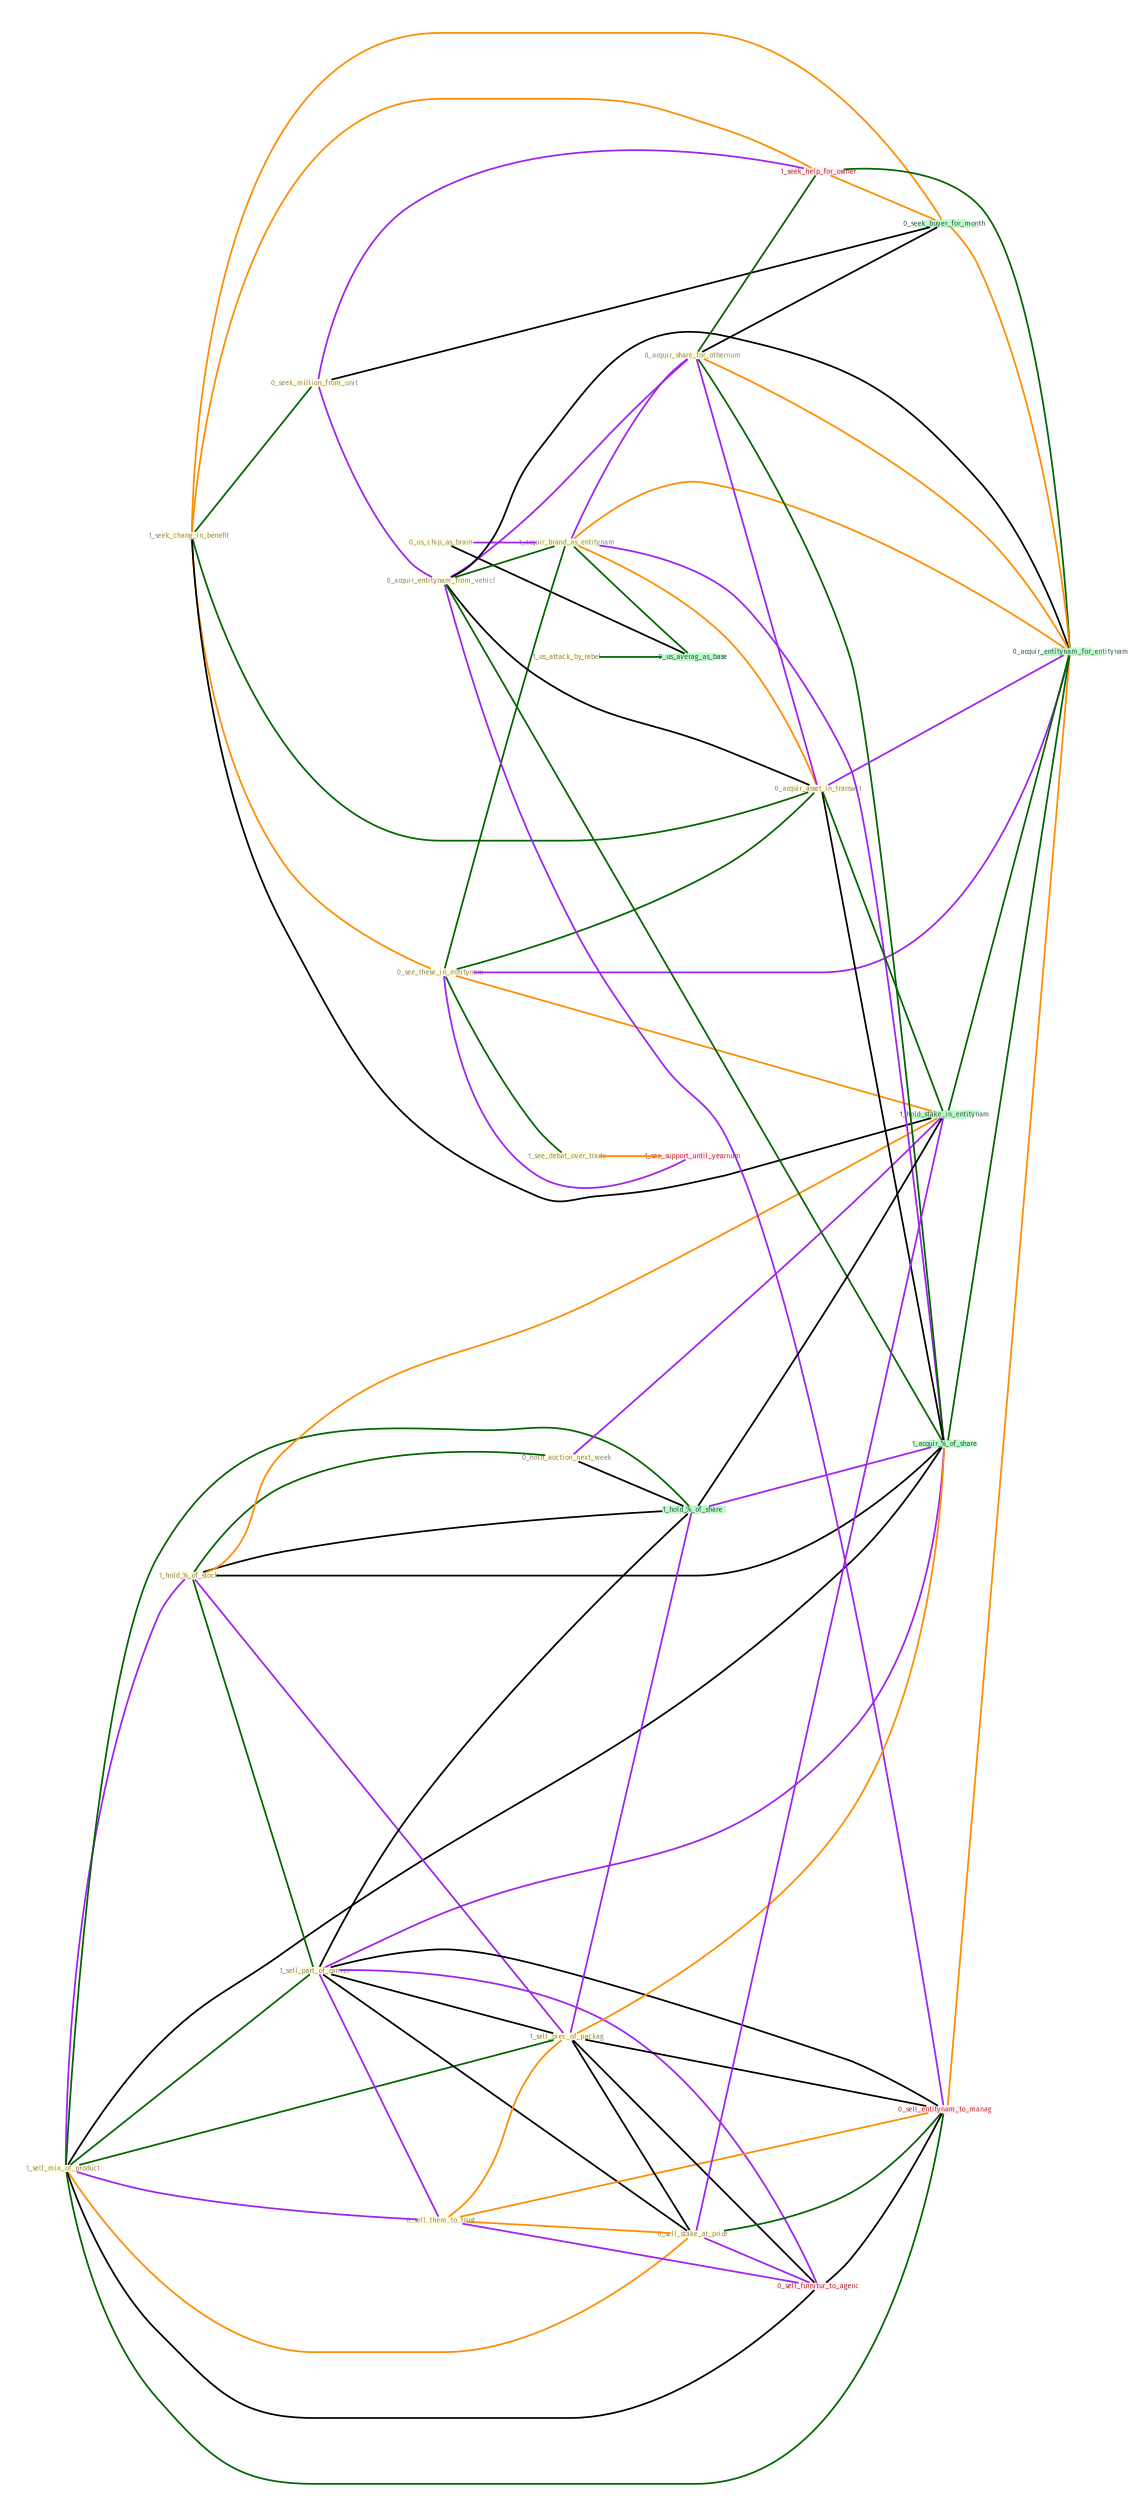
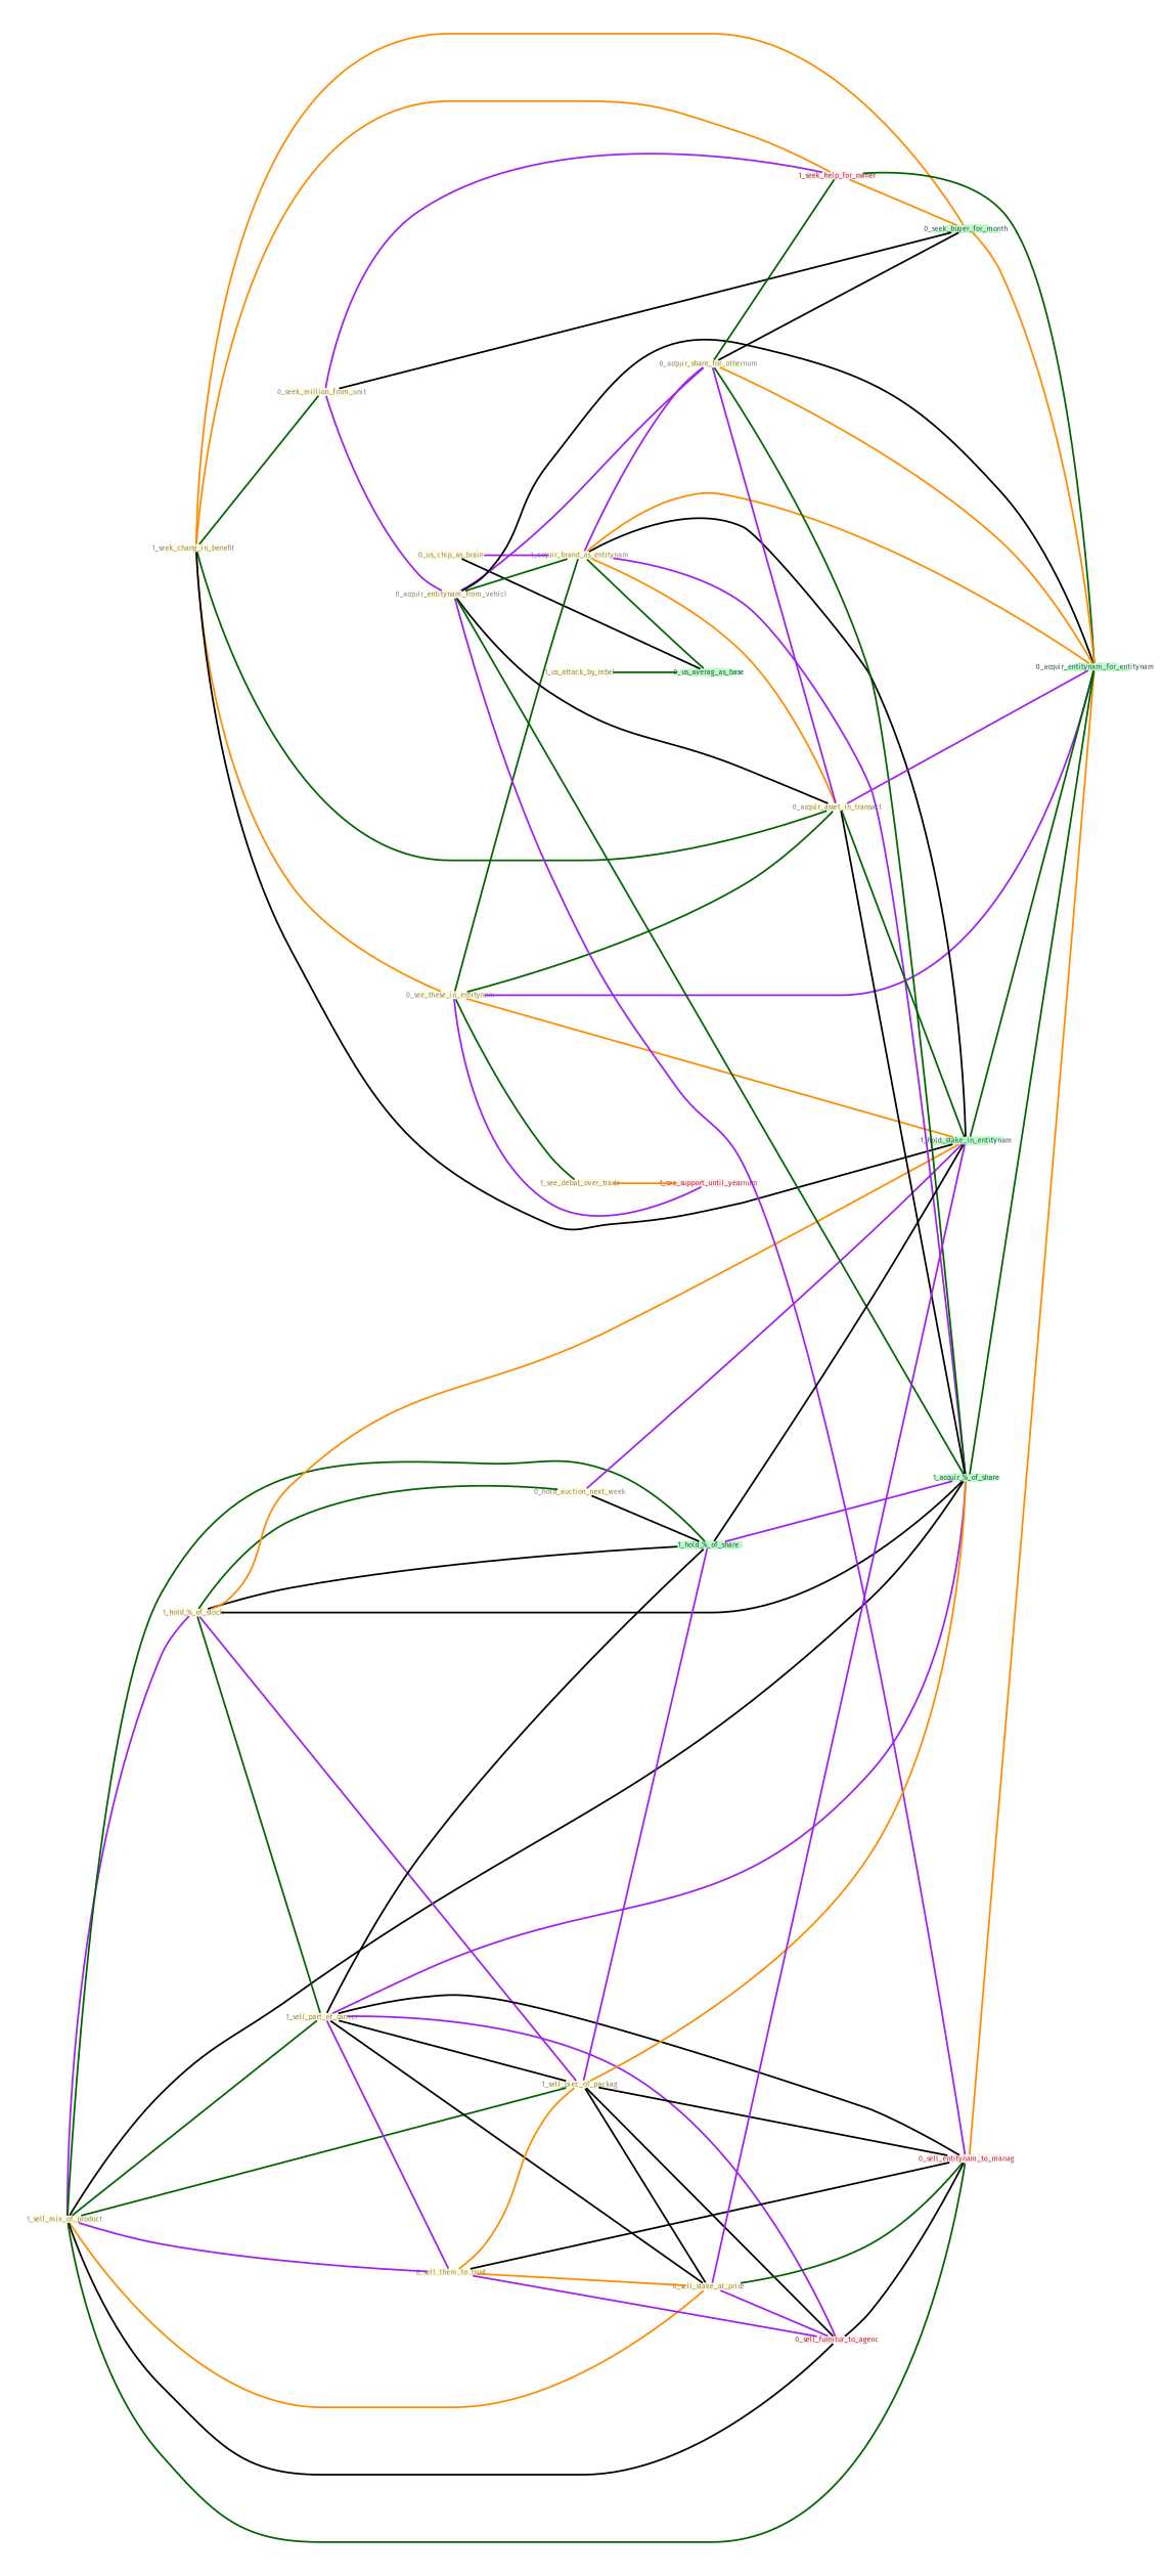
  graph {
    fontname="Fira Sans"
    rankdir=LR
    node [color="#ffffe0" fixedsize=true fontcolor="#8b7d6b" fontname="Fira Sans" fontsize=4 shape=octagon style=filled]
    edge [color=purple fontname="Fira Sans" w=1]
    "0_us_chip_as_brain " [height=.06 shape=cylinder width=.5]
    "1_sell_mix_of_product " [height=.06 shape=cylinder width=.5]
    "1_seek_chang_in_benefit " [height=.06 width=.5]
    "1_hold_%_of_stock " [height=.06 shape=parallelogram width=.5]
    "1_sell_part_of_carrier " [height=.06 shape=trapezium width=.5]
    "0_seek_million_from_unit " [height=.06 shape=cylinder width=.5]
    "0_see_these_in_entitynam " [height=.06 width=.5]
    "1_us_attack_by_rebel " [height=.06 width=.5]
    "0_hold_auction_next_week " [height=.06 width=.5]
    "0_acquir_entitynam_from_vehicl " [height=.06 shape=trapezium width=.5]
    "0_sell_them_to_trust " [height=.06 shape=parallelogram width=.5]
    "1_see_debat_over_trade " [height=.06 shape=cylinder width=.5]
    "1_acquir_brand_as_entitynam " [height=.06 shape=cylinder width=.5]
    "0_acquir_share_for_othernum " [height=.06 shape=trapezium width=.5]
    "1_sell_piec_of_packag " [height=.06 width=.5]
    "0_acquir_asset_in_transact " [height=.06 shape=cylinder width=.5]
    "0_sell_stake_at_price " [height=.06 shape=parallelogram width=.5]
    "1_seek_help_for_owner " [color="#fff0f5" fontcolor="#b22222" height=.06 width=.5]
    "1_see_support_until_yearnum " [color="#fff0f5" fontcolor="#b22222" height=.06 width=.5]
    "0_sell_furnitur_to_agenc " [color="#fff0f5" fontcolor="#b22222" height=.06 shape=cylinder width=.5]
    "0_sell_entitynam_to_manag " [color="#fff0f5" fontcolor="#b22222" height=.06 shape=parallelogram width=.5]
    "0_us_averag_as_base " [color="#BDFCC9" fontcolor="#2f4f4f" height=.06 width=.5]
    "1_hold_%_of_share " [color="#BDFCC9" fontcolor="#2f4f4f" height=.06 shape=cylinder width=.5]
    "1_acquir_%_of_share " [color="#BDFCC9" fontcolor="#2f4f4f" height=.06 width=.5]
    "1_hold_stake_in_entitynam " [color="#BDFCC9" fontcolor="#2f4f4f" height=.06 shape=parallelogram width=.5]
    "0_seek_buyer_for_month " [color="#BDFCC9" fontcolor="#2f4f4f" height=.06 shape=trapezium width=.5]
    "0_acquir_entitynam_for_entitynam " [color="#BDFCC9" fontcolor="#2f4f4f" height=.06 shape=trapezium width=.5]
    subgraph sub_1 {
      "0_us_chip_as_brain "
      "1_sell_mix_of_product "
      "1_seek_chang_in_benefit "
      "1_hold_%_of_stock "
      "1_sell_part_of_carrier "
      "0_seek_million_from_unit "
      "0_see_these_in_entitynam "
      "1_us_attack_by_rebel "
      "0_hold_auction_next_week "
      "0_acquir_entitynam_from_vehicl "
      "0_sell_them_to_trust "
      "1_see_debat_over_trade "
      "1_acquir_brand_as_entitynam "
      "0_acquir_share_for_othernum "
      "1_sell_piec_of_packag "
      "0_acquir_asset_in_transact "
      "0_sell_stake_at_price "
    }
    subgraph sub_2 {
      "1_seek_help_for_owner "
      "1_see_support_until_yearnum "
      "0_sell_furnitur_to_agenc "
      "0_sell_entitynam_to_manag "
    }
    "0_us_chip_as_brain " -- "1_acquir_brand_as_entitynam "
    "0_us_chip_as_brain " -- "0_us_averag_as_base " [color=black w=2]
    "1_sell_mix_of_product " -- "1_hold_%_of_stock "
    "1_sell_mix_of_product " -- "1_sell_part_of_carrier " [color=darkgreen w=2]
    "1_sell_mix_of_product " -- "0_sell_them_to_trust "
    "1_sell_mix_of_product " -- "1_sell_piec_of_packag " [color=darkgreen w=2]
    "1_sell_mix_of_product " -- "0_sell_stake_at_price " [color=darkorange]
    "1_sell_mix_of_product " -- "0_sell_furnitur_to_agenc " [color=black]
    "1_sell_mix_of_product " -- "0_sell_entitynam_to_manag " [color=darkgreen]
    "1_sell_mix_of_product " -- "1_hold_%_of_share " [color=darkgreen]
    "1_sell_mix_of_product " -- "1_acquir_%_of_share " [color=black]
    "1_seek_chang_in_benefit " -- "0_seek_million_from_unit " [color=darkgreen]
    "1_seek_chang_in_benefit " -- "0_see_these_in_entitynam " [color=darkorange]
    "1_seek_chang_in_benefit " -- "0_acquir_asset_in_transact " [color=darkgreen]
    "1_seek_chang_in_benefit " -- "1_seek_help_for_owner " [color=darkorange]
    "1_seek_chang_in_benefit " -- "1_hold_stake_in_entitynam " [color=black]
    "1_seek_chang_in_benefit " -- "0_seek_buyer_for_month " [color=darkorange]
    "1_hold_%_of_stock " -- "1_sell_part_of_carrier " [color=darkgreen]
    "1_hold_%_of_stock " -- "0_hold_auction_next_week " [color=darkgreen]
    "1_hold_%_of_stock " -- "1_sell_piec_of_packag "
    "1_hold_%_of_stock " -- "1_hold_%_of_share " [color=black w=3]
    "1_hold_%_of_stock " -- "1_acquir_%_of_share " [color=black w=2]
    "1_hold_%_of_stock " -- "1_hold_stake_in_entitynam " [color=darkorange]
    "1_sell_part_of_carrier " -- "0_sell_them_to_trust "
    "1_sell_part_of_carrier " -- "1_sell_piec_of_packag " [color=black w=2]
    "1_sell_part_of_carrier " -- "0_sell_stake_at_price " [color=black]
    "1_sell_part_of_carrier " -- "0_sell_furnitur_to_agenc "
    "1_sell_part_of_carrier " -- "0_sell_entitynam_to_manag " [color=black]
    "1_sell_part_of_carrier " -- "1_hold_%_of_share " [color=black]
    "1_sell_part_of_carrier " -- "1_acquir_%_of_share "
    "0_seek_million_from_unit " -- "0_acquir_entitynam_from_vehicl "
    "0_seek_million_from_unit " -- "1_seek_help_for_owner "
    "0_seek_million_from_unit " -- "0_seek_buyer_for_month " [color=black]
    "0_see_these_in_entitynam " -- "1_see_debat_over_trade " [color=darkgreen]
    "0_see_these_in_entitynam " -- "1_acquir_brand_as_entitynam " [color=darkgreen]
    "0_see_these_in_entitynam " -- "0_acquir_asset_in_transact " [color=darkgreen]
    "0_see_these_in_entitynam " -- "1_see_support_until_yearnum "
    "0_see_these_in_entitynam " -- "1_hold_stake_in_entitynam " [color=darkorange w=2]
    "0_see_these_in_entitynam " -- "0_acquir_entitynam_for_entitynam "
    "1_us_attack_by_rebel " -- "0_us_averag_as_base " [color=darkgreen]
    "0_hold_auction_next_week " -- "1_hold_%_of_share " [color=black]
    "0_hold_auction_next_week " -- "1_hold_stake_in_entitynam "
    "0_acquir_entitynam_from_vehicl " -- "1_acquir_brand_as_entitynam " [color=darkgreen]
    "0_acquir_entitynam_from_vehicl " -- "0_acquir_share_for_othernum "
    "0_acquir_entitynam_from_vehicl " -- "0_acquir_asset_in_transact " [color=black]
    "0_acquir_entitynam_from_vehicl " -- "0_sell_entitynam_to_manag "
    "0_acquir_entitynam_from_vehicl " -- "1_acquir_%_of_share " [color=darkgreen]
    "0_acquir_entitynam_from_vehicl " -- "0_acquir_entitynam_for_entitynam " [color=black w=2]
    "0_sell_them_to_trust " -- "1_sell_piec_of_packag " [color=darkorange]
    "0_sell_them_to_trust " -- "0_sell_stake_at_price " [color=darkorange]
    "0_sell_them_to_trust " -- "0_sell_furnitur_to_agenc " [w=2]
-   "0_sell_them_to_trust " -- "0_sell_entitynam_to_manag " [color=darkorange w=2]
+   "0_sell_them_to_trust " -- "0_sell_entitynam_to_manag " [color=black w=2]
    "1_see_debat_over_trade " -- "1_see_support_until_yearnum " [color=darkorange]
    "1_acquir_brand_as_entitynam " -- "0_acquir_share_for_othernum "
    "1_acquir_brand_as_entitynam " -- "0_acquir_asset_in_transact " [color=darkorange]
    "1_acquir_brand_as_entitynam " -- "0_us_averag_as_base " [color=darkgreen]
    "1_acquir_brand_as_entitynam " -- "1_acquir_%_of_share "
+   "1_acquir_brand_as_entitynam " -- "1_hold_stake_in_entitynam " [color=black]
    "1_acquir_brand_as_entitynam " -- "0_acquir_entitynam_for_entitynam " [color=darkorange w=2]
    "0_acquir_share_for_othernum " -- "0_acquir_asset_in_transact "
    "0_acquir_share_for_othernum " -- "1_seek_help_for_owner " [color=darkgreen]
    "0_acquir_share_for_othernum " -- "1_acquir_%_of_share " [color=darkgreen]
    "0_acquir_share_for_othernum " -- "0_seek_buyer_for_month " [color=black]
    "0_acquir_share_for_othernum " -- "0_acquir_entitynam_for_entitynam " [color=darkorange w=2]
    "1_sell_piec_of_packag " -- "0_sell_stake_at_price " [color=black]
    "1_sell_piec_of_packag " -- "0_sell_furnitur_to_agenc " [color=black]
    "1_sell_piec_of_packag " -- "0_sell_entitynam_to_manag " [color=black]
    "1_sell_piec_of_packag " -- "1_hold_%_of_share "
    "1_sell_piec_of_packag " -- "1_acquir_%_of_share " [color=darkorange]
    "0_acquir_asset_in_transact " -- "1_acquir_%_of_share " [color=black]
    "0_acquir_asset_in_transact " -- "1_hold_stake_in_entitynam " [color=darkgreen]
    "0_acquir_asset_in_transact " -- "0_acquir_entitynam_for_entitynam "
    "0_sell_stake_at_price " -- "0_sell_furnitur_to_agenc "
    "0_sell_stake_at_price " -- "0_sell_entitynam_to_manag " [color=darkgreen]
    "0_sell_stake_at_price " -- "1_hold_stake_in_entitynam "
    "1_seek_help_for_owner " -- "0_seek_buyer_for_month " [color=darkorange w=2]
    "1_seek_help_for_owner " -- "0_acquir_entitynam_for_entitynam " [color=darkgreen]
    "0_sell_furnitur_to_agenc " -- "0_sell_entitynam_to_manag " [color=black w=2]
    "0_sell_entitynam_to_manag " -- "0_acquir_entitynam_for_entitynam " [color=darkorange]
    "1_hold_%_of_share " -- "1_acquir_%_of_share " [w=3]
    "1_hold_%_of_share " -- "1_hold_stake_in_entitynam " [color=black]
    "1_acquir_%_of_share " -- "0_acquir_entitynam_for_entitynam " [color=darkgreen]
    "1_hold_stake_in_entitynam " -- "0_acquir_entitynam_for_entitynam " [color=darkgreen]
    "0_seek_buyer_for_month " -- "0_acquir_entitynam_for_entitynam " [color=darkorange]
  }
